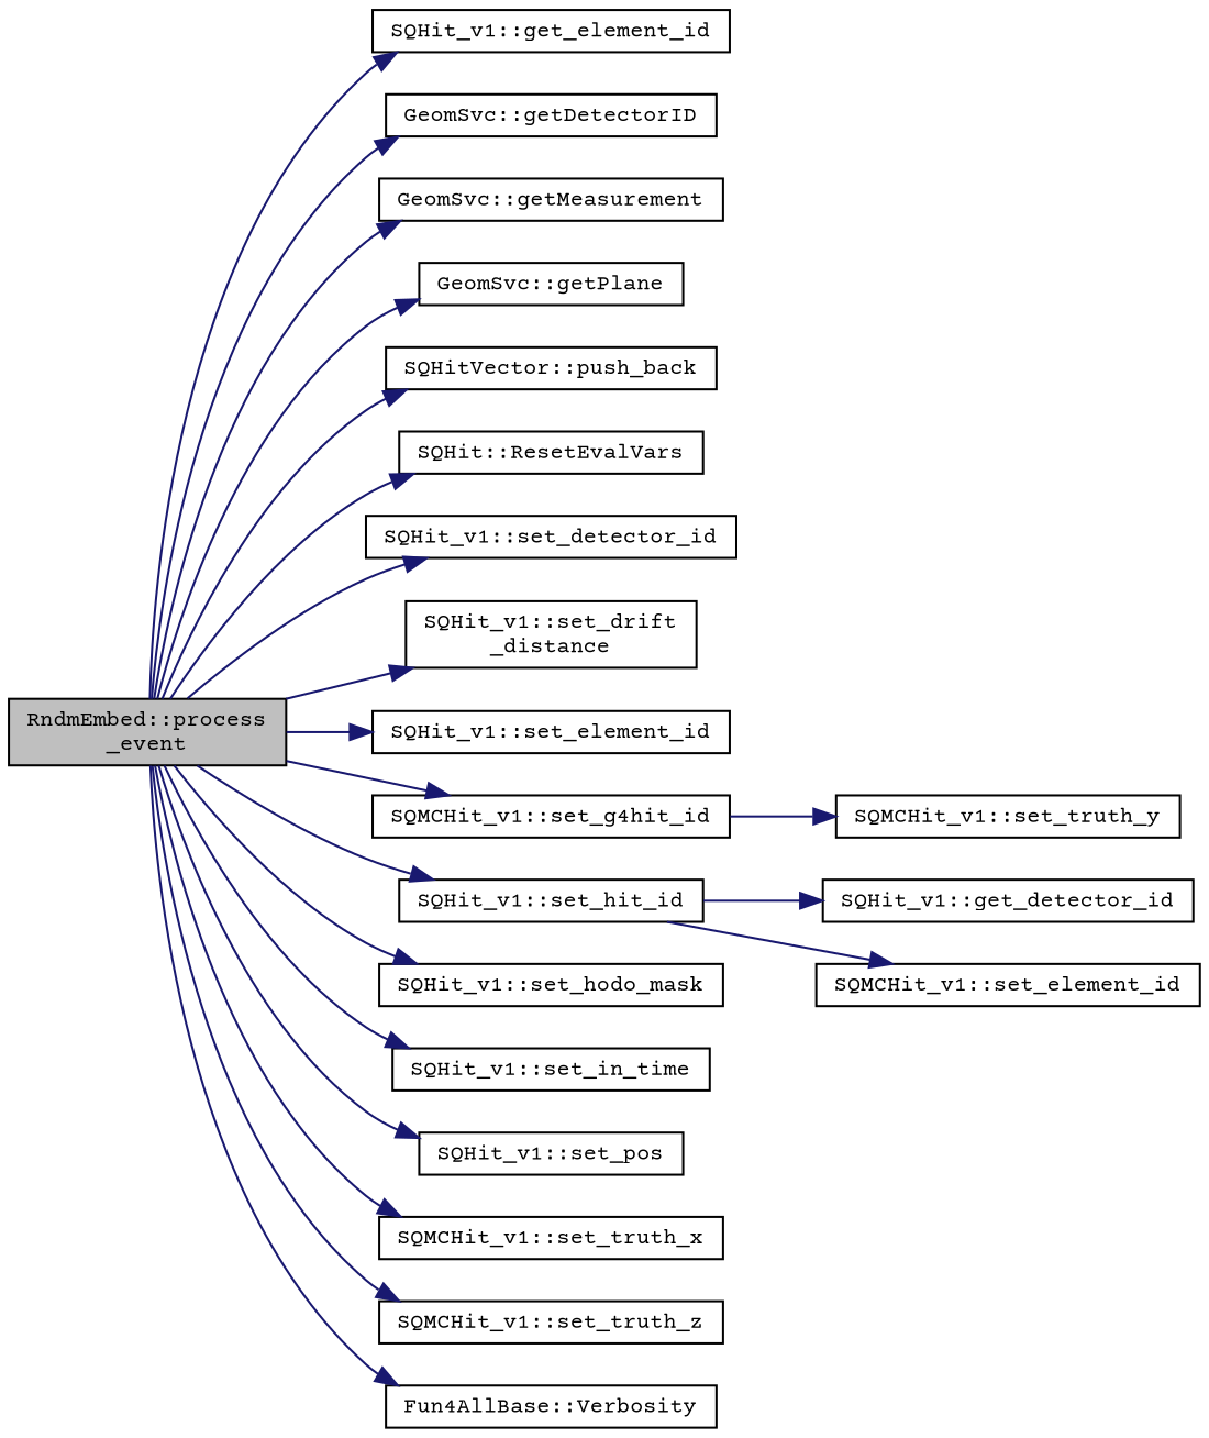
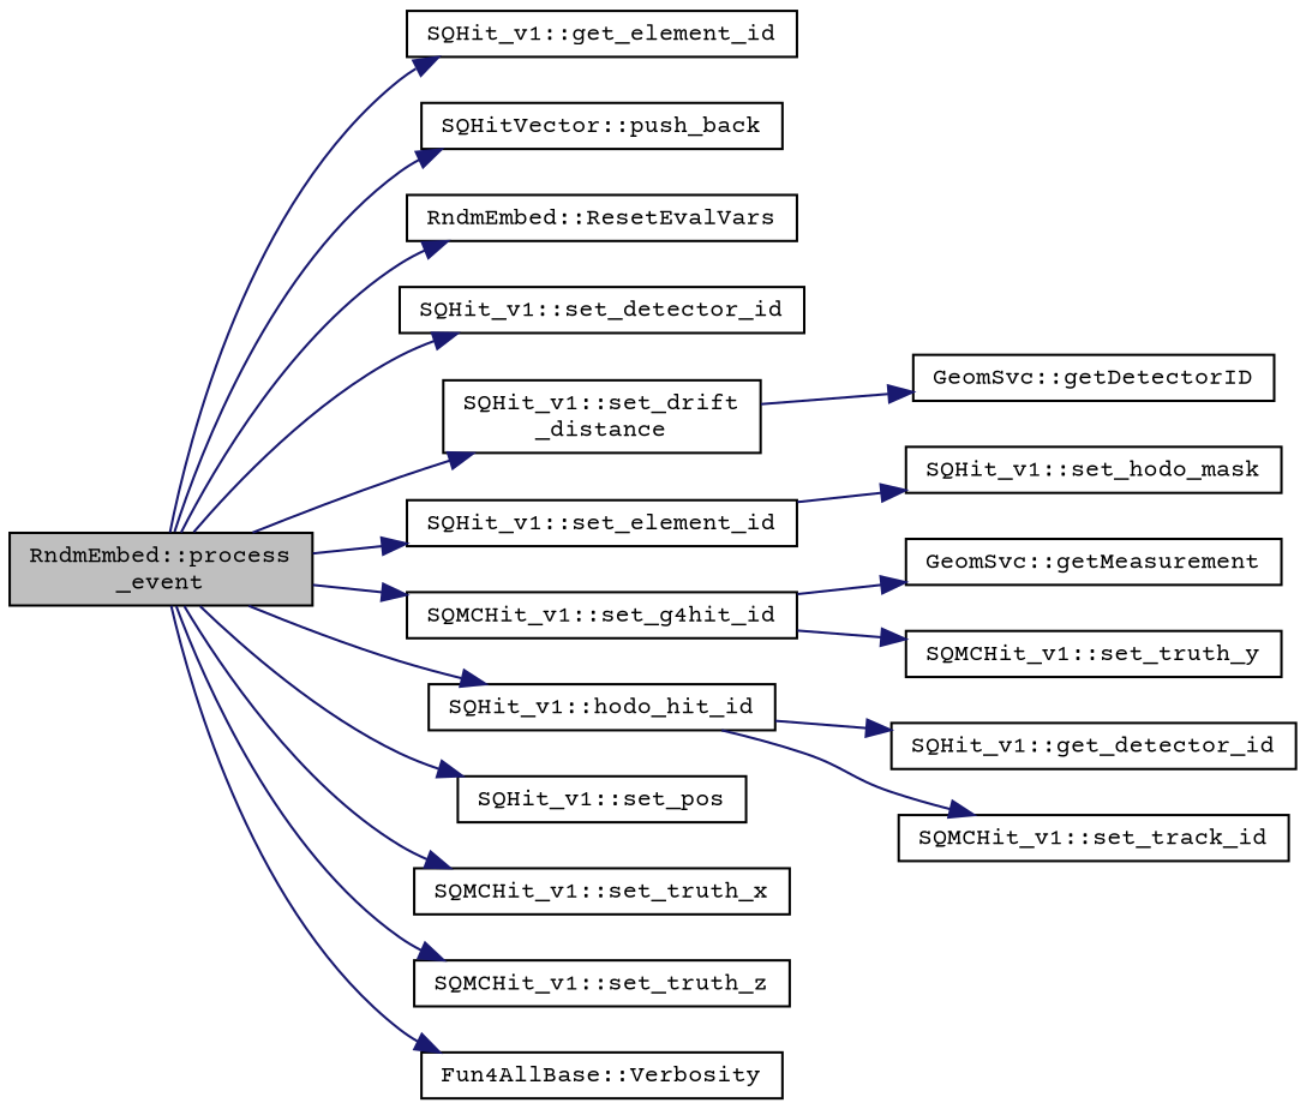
  digraph {
    fontname="Courier Prime"
    rankdir=LR
    node [color=black fontname="Courier Prime" fontsize=10 shape=record]
    edge [color=midnightblue fontname="Courier Prime" fontsize=10 labelfontname=FreeSans labelfontsize=10 style=solid]
    n1 [fillcolor=grey75 fontcolor=black height=0.2 label="RndmEmbed::process\l_event" style=filled width=0.4]
    n2 [height=0.2 label="SQHit_v1::get_element_id" width=0.4]
    n3 [height=0.2 label="GeomSvc::getDetectorID" width=0.4]
    n4 [height=0.2 label="GeomSvc::getMeasurement" width=0.4]
-   n5 [height=0.2 label="GeomSvc::getPlane" width=0.4]
    n6 [height=0.2 label="SQHitVector::push_back" width=0.4]
-   n7 [height=0.2 label="SQHit::ResetEvalVars" width=0.4]
+   n7 [height=0.2 label="RndmEmbed::ResetEvalVars" width=0.4]
    n8 [height=0.2 label="SQHit_v1::set_detector_id" width=0.4]
    n9 [height=0.2 label="SQHit_v1::set_drift\l_distance" width=0.4]
    n10 [height=0.2 label="SQHit_v1::set_element_id" width=0.4]
    n11 [height=0.2 label="SQMCHit_v1::set_g4hit_id" width=0.4]
-   n12 [height=0.2 label="SQHit_v1::set_hit_id" width=0.4]
+   n12 [height=0.2 label="SQHit_v1::hodo_hit_id" width=0.4]
    n13 [height=0.2 label="SQHit_v1::set_hodo_mask" width=0.4]
-   n14 [height=0.2 label="SQHit_v1::set_in_time" width=0.4]
    n15 [height=0.2 label="SQHit_v1::set_pos" width=0.4]
    n16 [height=0.2 label="SQMCHit_v1::set_truth_x" width=0.4]
    n17 [height=0.2 label="SQMCHit_v1::set_truth_z" width=0.4]
    n18 [height=0.2 label="Fun4AllBase::Verbosity" width=0.4]
    n19 [height=0.2 label="SQHit_v1::get_detector_id" width=0.4]
    n20 [height=0.2 label="SQMCHit_v1::set_truth_y" width=0.4]
-   n21 [height=0.2 label="SQMCHit_v1::set_element_id" width=0.4]
+   n21 [height=0.2 label="SQMCHit_v1::set_track_id" width=0.4]
    n1 -> n2
-   n1 -> n3
-   n1 -> n4
-   n1 -> n5
+   n9 -> n3
+   n11 -> n4
    n1 -> n6
    n1 -> n7
    n1 -> n8
    n1 -> n9
    n1 -> n10
    n1 -> n11
    n1 -> n12
-   n1 -> n13
-   n1 -> n14
+   n10 -> n13
    n1 -> n15
    n1 -> n16
    n1 -> n17
    n1 -> n18
    n11 -> n20
    n12 -> n19
    n12 -> n21
  }
